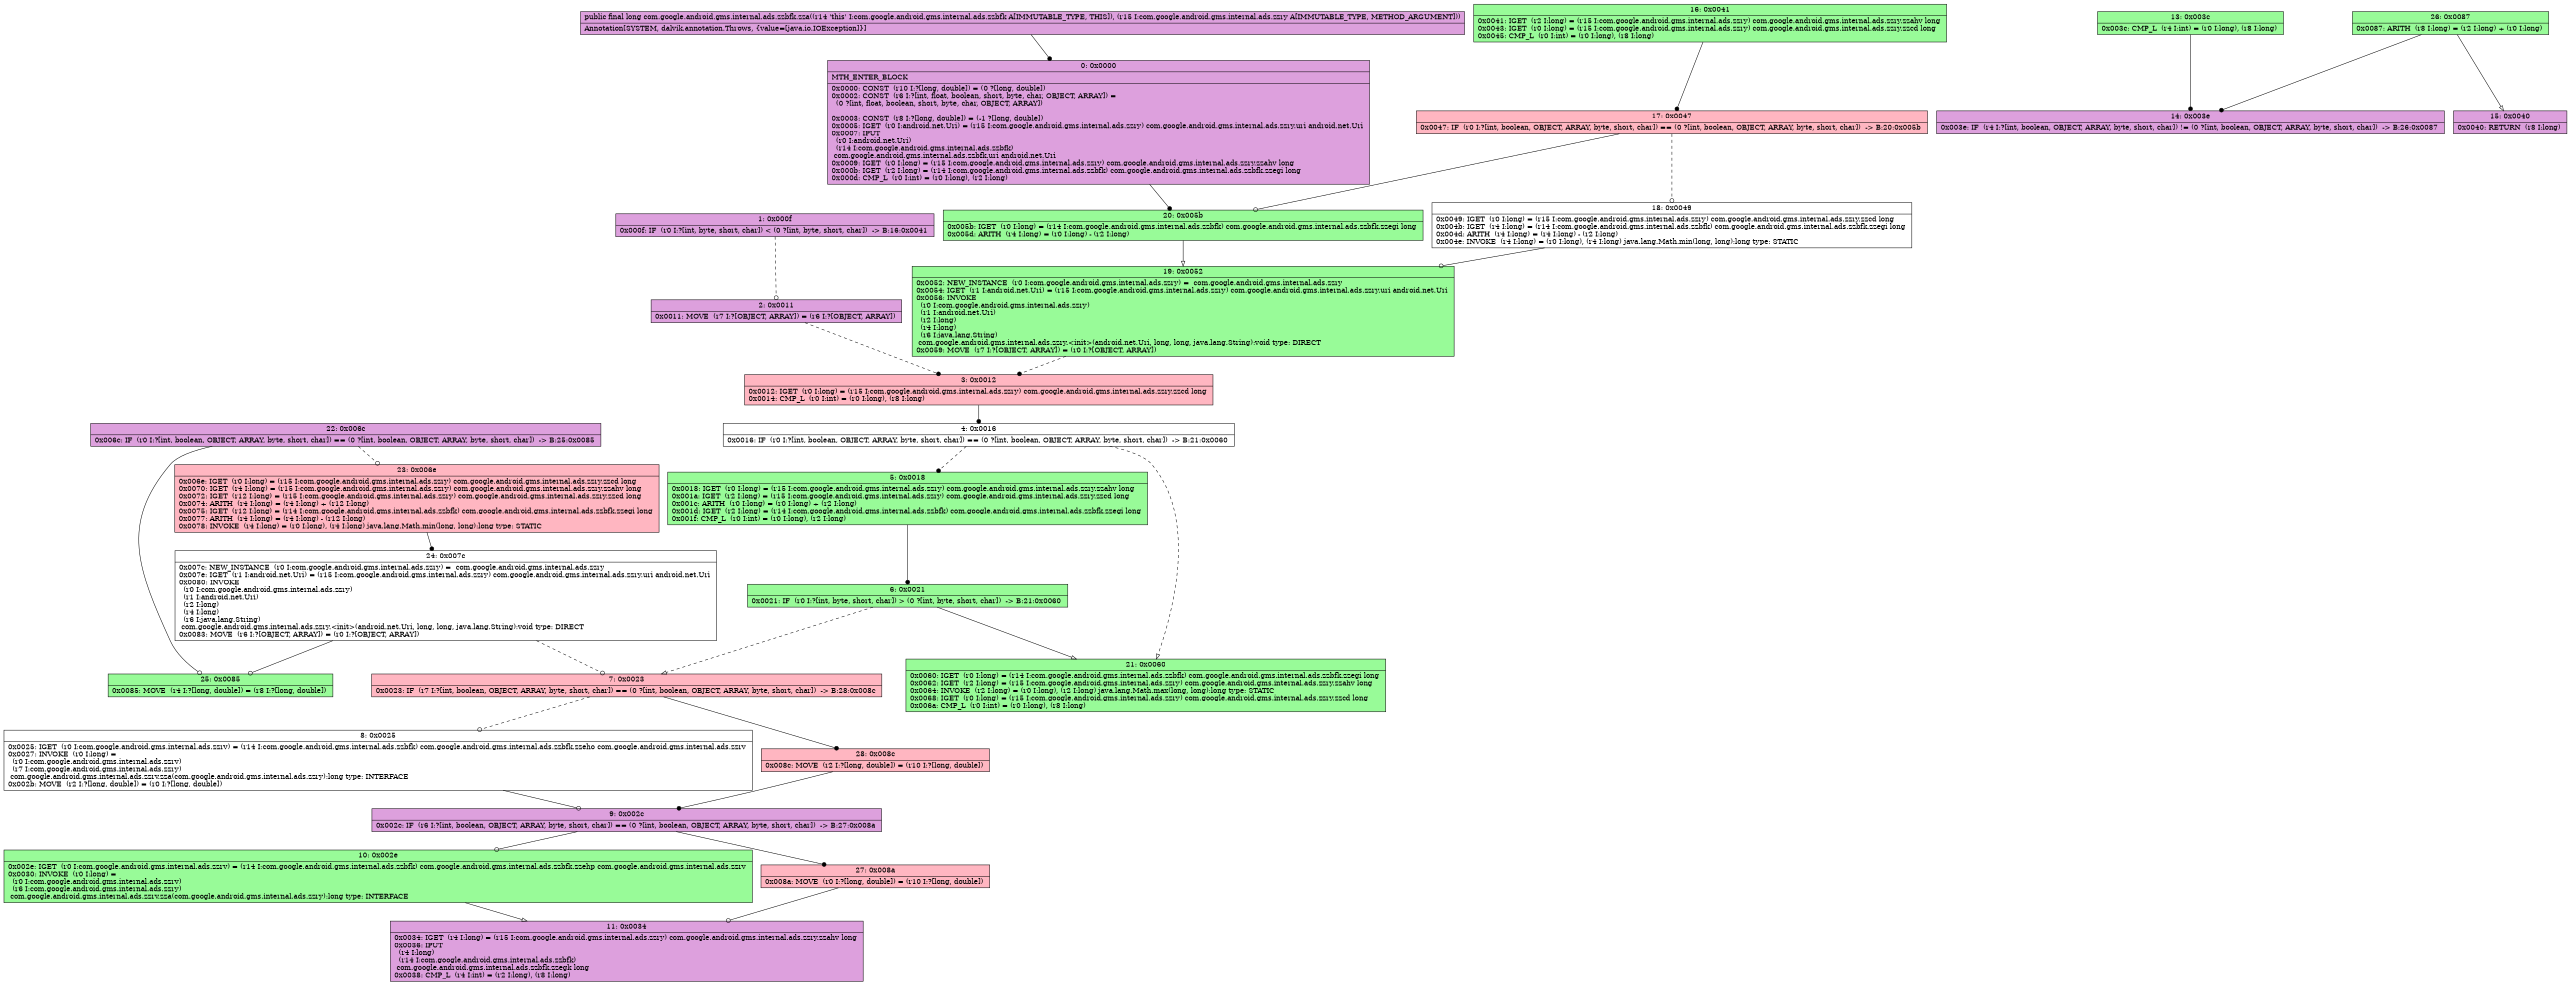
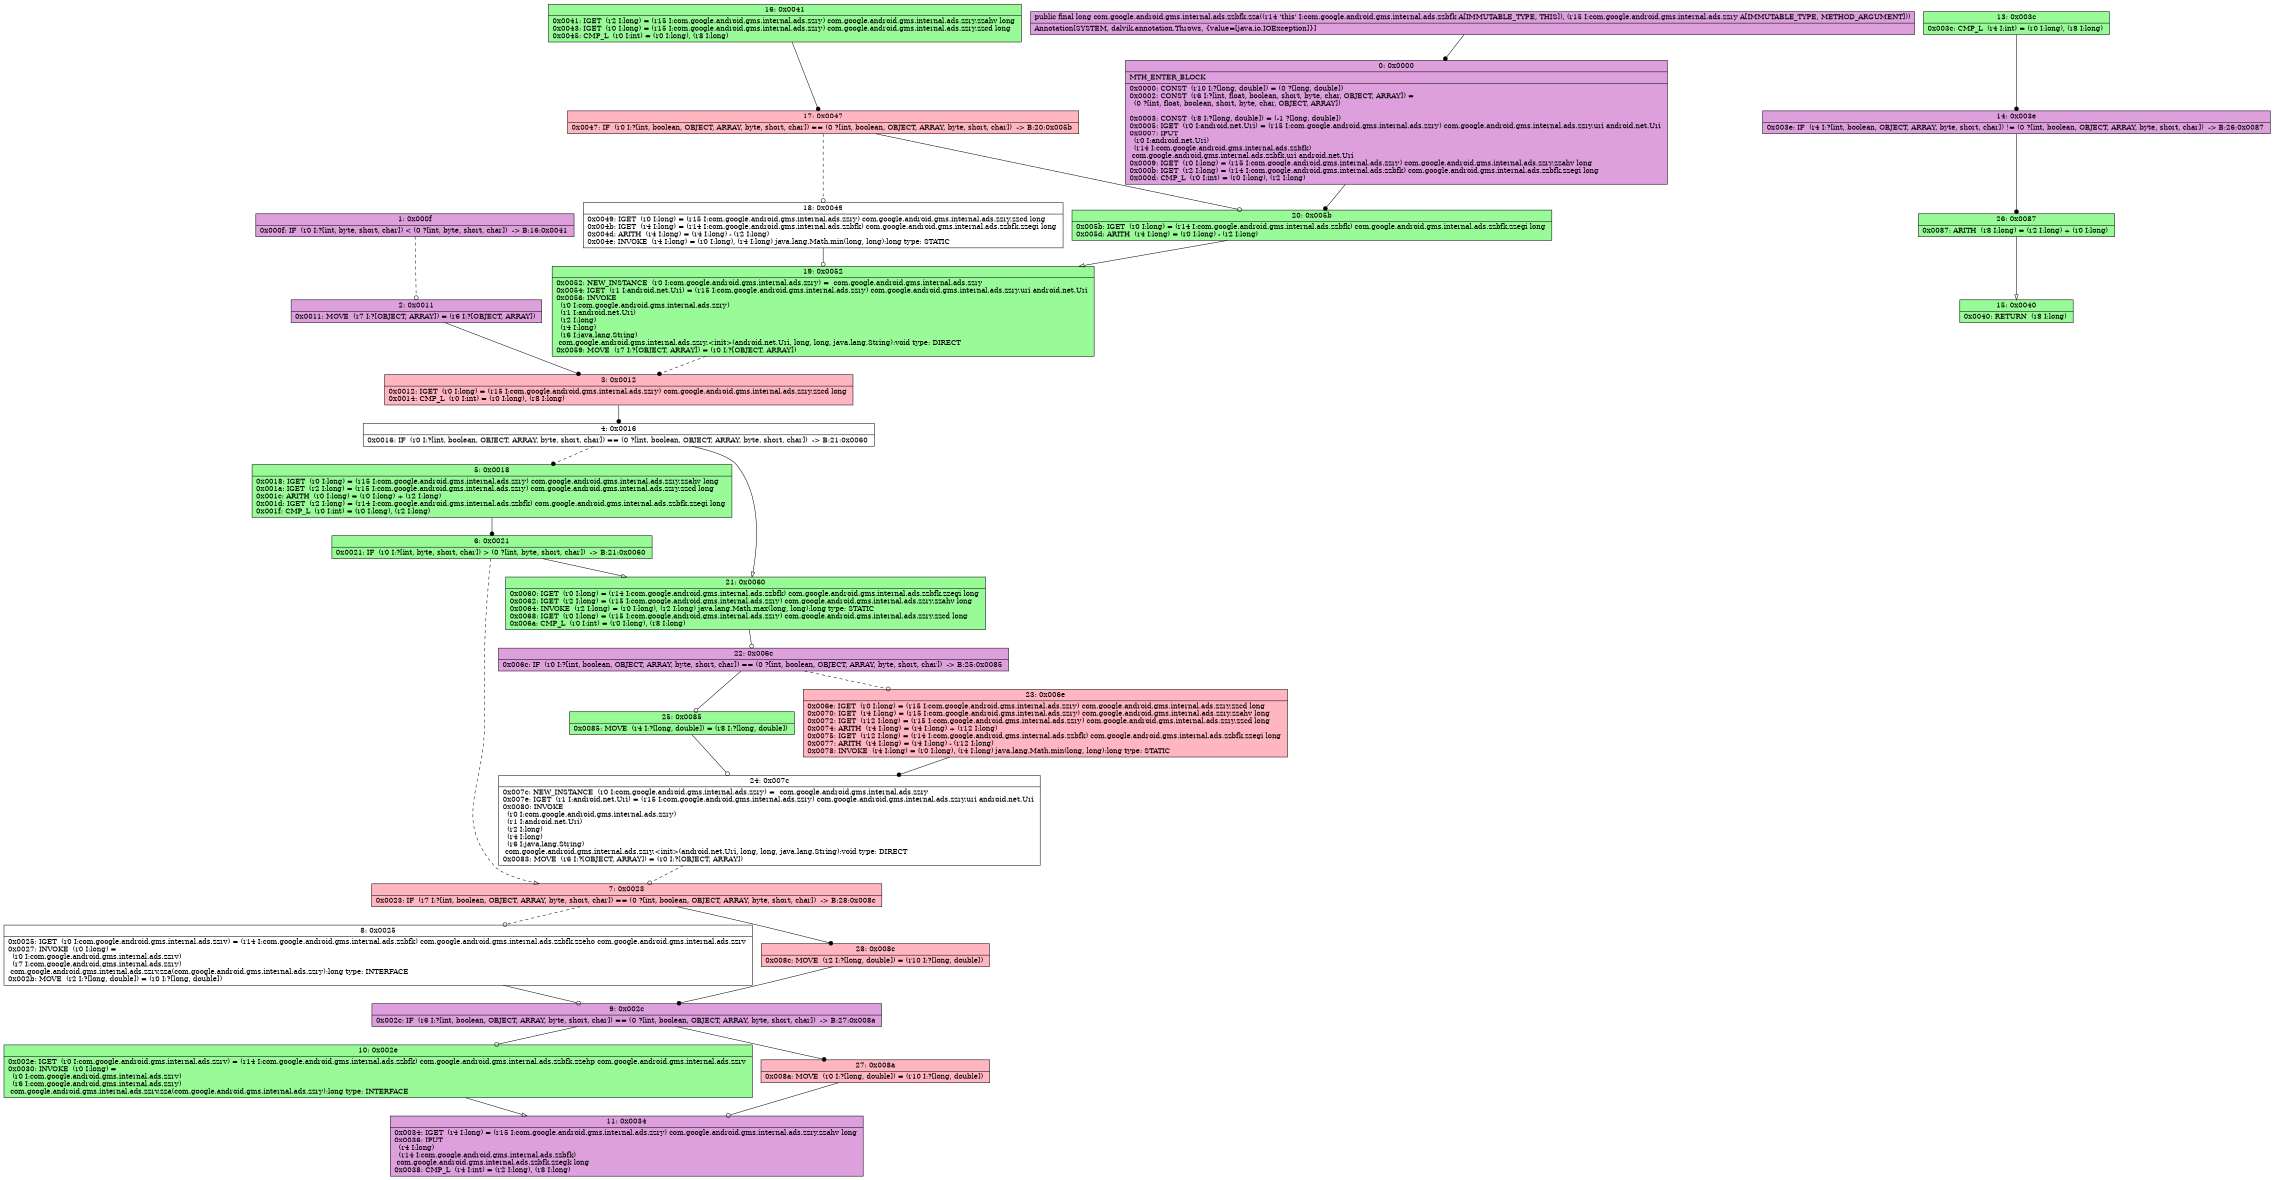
  digraph {
    node [fillcolor=palegreen shape=record style=filled]
    edge [arrowhead=dot]
    n1 [fillcolor=plum label="{0\:\ 0x0000|MTH_ENTER_BLOCK\l|0x0000: CONST  (r10 I:?[long, double]) = (0 ?[long, double]) \l0x0002: CONST  (r6 I:?[int, float, boolean, short, byte, char, OBJECT, ARRAY]) = \l  (0 ?[int, float, boolean, short, byte, char, OBJECT, ARRAY])\l \l0x0003: CONST  (r8 I:?[long, double]) = (\-1 ?[long, double]) \l0x0005: IGET  (r0 I:android.net.Uri) = (r15 I:com.google.android.gms.internal.ads.zzry) com.google.android.gms.internal.ads.zzry.uri android.net.Uri \l0x0007: IPUT  \l  (r0 I:android.net.Uri)\l  (r14 I:com.google.android.gms.internal.ads.zzbfk)\l com.google.android.gms.internal.ads.zzbfk.uri android.net.Uri \l0x0009: IGET  (r0 I:long) = (r15 I:com.google.android.gms.internal.ads.zzry) com.google.android.gms.internal.ads.zzry.zzahv long \l0x000b: IGET  (r2 I:long) = (r14 I:com.google.android.gms.internal.ads.zzbfk) com.google.android.gms.internal.ads.zzbfk.zzegi long \l0x000d: CMP_L  (r0 I:int) = (r0 I:long), (r2 I:long) \l}"]
    n2 [label="{20\:\ 0x005b|0x005b: IGET  (r0 I:long) = (r14 I:com.google.android.gms.internal.ads.zzbfk) com.google.android.gms.internal.ads.zzbfk.zzegi long \l0x005d: ARITH  (r4 I:long) = (r0 I:long) \- (r2 I:long) \l}"]
    n3 [fillcolor=plum label="{1\:\ 0x000f|0x000f: IF  (r0 I:?[int, byte, short, char]) \< (0 ?[int, byte, short, char])  \-\> B:16:0x0041 \l}"]
    n4 [fillcolor=plum label="{2\:\ 0x0011|0x0011: MOVE  (r7 I:?[OBJECT, ARRAY]) = (r6 I:?[OBJECT, ARRAY]) \l}"]
    n5 [fillcolor=lightpink label="{3\:\ 0x0012|0x0012: IGET  (r0 I:long) = (r15 I:com.google.android.gms.internal.ads.zzry) com.google.android.gms.internal.ads.zzry.zzcd long \l0x0014: CMP_L  (r0 I:int) = (r0 I:long), (r8 I:long) \l}"]
    n6 [label="{16\:\ 0x0041|0x0041: IGET  (r2 I:long) = (r15 I:com.google.android.gms.internal.ads.zzry) com.google.android.gms.internal.ads.zzry.zzahv long \l0x0043: IGET  (r0 I:long) = (r15 I:com.google.android.gms.internal.ads.zzry) com.google.android.gms.internal.ads.zzry.zzcd long \l0x0045: CMP_L  (r0 I:int) = (r0 I:long), (r8 I:long) \l}"]
    n7 [fillcolor=lightpink label="{17\:\ 0x0047|0x0047: IF  (r0 I:?[int, boolean, OBJECT, ARRAY, byte, short, char]) == (0 ?[int, boolean, OBJECT, ARRAY, byte, short, char])  \-\> B:20:0x005b \l}"]
    n8 [fillcolor=white label="{4\:\ 0x0016|0x0016: IF  (r0 I:?[int, boolean, OBJECT, ARRAY, byte, short, char]) == (0 ?[int, boolean, OBJECT, ARRAY, byte, short, char])  \-\> B:21:0x0060 \l}"]
    n9 [label="{5\:\ 0x0018|0x0018: IGET  (r0 I:long) = (r15 I:com.google.android.gms.internal.ads.zzry) com.google.android.gms.internal.ads.zzry.zzahv long \l0x001a: IGET  (r2 I:long) = (r15 I:com.google.android.gms.internal.ads.zzry) com.google.android.gms.internal.ads.zzry.zzcd long \l0x001c: ARITH  (r0 I:long) = (r0 I:long) + (r2 I:long) \l0x001d: IGET  (r2 I:long) = (r14 I:com.google.android.gms.internal.ads.zzbfk) com.google.android.gms.internal.ads.zzbfk.zzegi long \l0x001f: CMP_L  (r0 I:int) = (r0 I:long), (r2 I:long) \l}"]
    n10 [label="{21\:\ 0x0060|0x0060: IGET  (r0 I:long) = (r14 I:com.google.android.gms.internal.ads.zzbfk) com.google.android.gms.internal.ads.zzbfk.zzegi long \l0x0062: IGET  (r2 I:long) = (r15 I:com.google.android.gms.internal.ads.zzry) com.google.android.gms.internal.ads.zzry.zzahv long \l0x0064: INVOKE  (r2 I:long) = (r0 I:long), (r2 I:long) java.lang.Math.max(long, long):long type: STATIC \l0x0068: IGET  (r0 I:long) = (r15 I:com.google.android.gms.internal.ads.zzry) com.google.android.gms.internal.ads.zzry.zzcd long \l0x006a: CMP_L  (r0 I:int) = (r0 I:long), (r8 I:long) \l}"]
    n11 [label="{6\:\ 0x0021|0x0021: IF  (r0 I:?[int, byte, short, char]) \> (0 ?[int, byte, short, char])  \-\> B:21:0x0060 \l}"]
    n12 [fillcolor=plum label="{22\:\ 0x006c|0x006c: IF  (r0 I:?[int, boolean, OBJECT, ARRAY, byte, short, char]) == (0 ?[int, boolean, OBJECT, ARRAY, byte, short, char])  \-\> B:25:0x0085 \l}"]
    n13 [fillcolor=lightpink label="{7\:\ 0x0023|0x0023: IF  (r7 I:?[int, boolean, OBJECT, ARRAY, byte, short, char]) == (0 ?[int, boolean, OBJECT, ARRAY, byte, short, char])  \-\> B:28:0x008c \l}"]
    n14 [fillcolor=white label="{8\:\ 0x0025|0x0025: IGET  (r0 I:com.google.android.gms.internal.ads.zzrv) = (r14 I:com.google.android.gms.internal.ads.zzbfk) com.google.android.gms.internal.ads.zzbfk.zzeho com.google.android.gms.internal.ads.zzrv \l0x0027: INVOKE  (r0 I:long) = \l  (r0 I:com.google.android.gms.internal.ads.zzrv)\l  (r7 I:com.google.android.gms.internal.ads.zzry)\l com.google.android.gms.internal.ads.zzrv.zza(com.google.android.gms.internal.ads.zzry):long type: INTERFACE \l0x002b: MOVE  (r2 I:?[long, double]) = (r0 I:?[long, double]) \l}"]
    n15 [fillcolor=lightpink label="{28\:\ 0x008c|0x008c: MOVE  (r2 I:?[long, double]) = (r10 I:?[long, double]) \l}"]
    n16 [fillcolor=plum label="{9\:\ 0x002c|0x002c: IF  (r6 I:?[int, boolean, OBJECT, ARRAY, byte, short, char]) == (0 ?[int, boolean, OBJECT, ARRAY, byte, short, char])  \-\> B:27:0x008a \l}"]
    n17 [label="{10\:\ 0x002e|0x002e: IGET  (r0 I:com.google.android.gms.internal.ads.zzrv) = (r14 I:com.google.android.gms.internal.ads.zzbfk) com.google.android.gms.internal.ads.zzbfk.zzehp com.google.android.gms.internal.ads.zzrv \l0x0030: INVOKE  (r0 I:long) = \l  (r0 I:com.google.android.gms.internal.ads.zzrv)\l  (r6 I:com.google.android.gms.internal.ads.zzry)\l com.google.android.gms.internal.ads.zzrv.zza(com.google.android.gms.internal.ads.zzry):long type: INTERFACE \l}"]
    n18 [fillcolor=lightpink label="{27\:\ 0x008a|0x008a: MOVE  (r0 I:?[long, double]) = (r10 I:?[long, double]) \l}"]
    n19 [fillcolor=plum label="{11\:\ 0x0034|0x0034: IGET  (r4 I:long) = (r15 I:com.google.android.gms.internal.ads.zzry) com.google.android.gms.internal.ads.zzry.zzahv long \l0x0036: IPUT  \l  (r4 I:long)\l  (r14 I:com.google.android.gms.internal.ads.zzbfk)\l com.google.android.gms.internal.ads.zzbfk.zzegk long \l0x0038: CMP_L  (r4 I:int) = (r2 I:long), (r8 I:long) \l}"]
    n20 [label="{13\:\ 0x003c|0x003c: CMP_L  (r4 I:int) = (r0 I:long), (r8 I:long) \l}"]
    n21 [fillcolor=plum label="{14\:\ 0x003e|0x003e: IF  (r4 I:?[int, boolean, OBJECT, ARRAY, byte, short, char]) != (0 ?[int, boolean, OBJECT, ARRAY, byte, short, char])  \-\> B:26:0x0087 \l}"]
-   n22 [fillcolor=plum label="{15\:\ 0x0040|0x0040: RETURN  (r8 I:long) \l}"]
+   n22 [label="{15\:\ 0x0040|0x0040: RETURN  (r8 I:long) \l}"]
    n23 [label="{26\:\ 0x0087|0x0087: ARITH  (r8 I:long) = (r2 I:long) + (r0 I:long) \l}"]
    n24 [fillcolor=white label="{18\:\ 0x0049|0x0049: IGET  (r0 I:long) = (r15 I:com.google.android.gms.internal.ads.zzry) com.google.android.gms.internal.ads.zzry.zzcd long \l0x004b: IGET  (r4 I:long) = (r14 I:com.google.android.gms.internal.ads.zzbfk) com.google.android.gms.internal.ads.zzbfk.zzegi long \l0x004d: ARITH  (r4 I:long) = (r4 I:long) \- (r2 I:long) \l0x004e: INVOKE  (r4 I:long) = (r0 I:long), (r4 I:long) java.lang.Math.min(long, long):long type: STATIC \l}"]
    n25 [label="{19\:\ 0x0052|0x0052: NEW_INSTANCE  (r0 I:com.google.android.gms.internal.ads.zzry) =  com.google.android.gms.internal.ads.zzry \l0x0054: IGET  (r1 I:android.net.Uri) = (r15 I:com.google.android.gms.internal.ads.zzry) com.google.android.gms.internal.ads.zzry.uri android.net.Uri \l0x0056: INVOKE  \l  (r0 I:com.google.android.gms.internal.ads.zzry)\l  (r1 I:android.net.Uri)\l  (r2 I:long)\l  (r4 I:long)\l  (r6 I:java.lang.String)\l com.google.android.gms.internal.ads.zzry.\<init\>(android.net.Uri, long, long, java.lang.String):void type: DIRECT \l0x0059: MOVE  (r7 I:?[OBJECT, ARRAY]) = (r0 I:?[OBJECT, ARRAY]) \l}"]
    n26 [fillcolor=lightpink label="{23\:\ 0x006e|0x006e: IGET  (r0 I:long) = (r15 I:com.google.android.gms.internal.ads.zzry) com.google.android.gms.internal.ads.zzry.zzcd long \l0x0070: IGET  (r4 I:long) = (r15 I:com.google.android.gms.internal.ads.zzry) com.google.android.gms.internal.ads.zzry.zzahv long \l0x0072: IGET  (r12 I:long) = (r15 I:com.google.android.gms.internal.ads.zzry) com.google.android.gms.internal.ads.zzry.zzcd long \l0x0074: ARITH  (r4 I:long) = (r4 I:long) + (r12 I:long) \l0x0075: IGET  (r12 I:long) = (r14 I:com.google.android.gms.internal.ads.zzbfk) com.google.android.gms.internal.ads.zzbfk.zzegi long \l0x0077: ARITH  (r4 I:long) = (r4 I:long) \- (r12 I:long) \l0x0078: INVOKE  (r4 I:long) = (r0 I:long), (r4 I:long) java.lang.Math.min(long, long):long type: STATIC \l}"]
    n27 [label="{25\:\ 0x0085|0x0085: MOVE  (r4 I:?[long, double]) = (r8 I:?[long, double]) \l}"]
    n28 [fillcolor=white label="{24\:\ 0x007c|0x007c: NEW_INSTANCE  (r0 I:com.google.android.gms.internal.ads.zzry) =  com.google.android.gms.internal.ads.zzry \l0x007e: IGET  (r1 I:android.net.Uri) = (r15 I:com.google.android.gms.internal.ads.zzry) com.google.android.gms.internal.ads.zzry.uri android.net.Uri \l0x0080: INVOKE  \l  (r0 I:com.google.android.gms.internal.ads.zzry)\l  (r1 I:android.net.Uri)\l  (r2 I:long)\l  (r4 I:long)\l  (r6 I:java.lang.String)\l com.google.android.gms.internal.ads.zzry.\<init\>(android.net.Uri, long, long, java.lang.String):void type: DIRECT \l0x0083: MOVE  (r6 I:?[OBJECT, ARRAY]) = (r0 I:?[OBJECT, ARRAY]) \l}"]
    n29 [fillcolor=plum label="{public final long com.google.android.gms.internal.ads.zzbfk.zza((r14 'this' I:com.google.android.gms.internal.ads.zzbfk A[IMMUTABLE_TYPE, THIS]), (r15 I:com.google.android.gms.internal.ads.zzry A[IMMUTABLE_TYPE, METHOD_ARGUMENT]))  | Annotation[SYSTEM, dalvik.annotation.Throws, \{value=[java.io.IOException]\}]\l}"]
    n1 -> n2
    n2 -> n25 [arrowhead=onormal]
    n3 -> n4 [arrowhead=odot style=dashed]
-   n4 -> n5 [style=dashed]
+   n4 -> n5
    n5 -> n8
    n6 -> n7
    n7 -> n2 [arrowhead=odot]
    n7 -> n24 [arrowhead=odot style=dashed]
    n8 -> n9 [style=dashed]
-   n8 -> n10 [arrowhead=onormal style=dashed]
+   n8 -> n10 [arrowhead=onormal]
    n9 -> n11
+   n10 -> n12 [arrowhead=odot]
    n11 -> n10 [arrowhead=onormal]
    n11 -> n13 [arrowhead=onormal style=dashed]
    n12 -> n26 [arrowhead=odot style=dashed]
    n12 -> n27 [arrowhead=odot]
    n13 -> n14 [arrowhead=odot style=dashed]
    n13 -> n15
    n14 -> n16 [arrowhead=odot]
    n15 -> n16
    n16 -> n17 [arrowhead=odot style=solid]
    n16 -> n18
    n17 -> n19 [arrowhead=onormal]
    n18 -> n19 [arrowhead=odot]
    n20 -> n21
-   n23 -> n21
+   n21 -> n23
    n23 -> n22 [arrowhead=onormal]
    n24 -> n25 [arrowhead=odot]
    n25 -> n5 [style=dashed]
    n26 -> n28
-   n28 -> n27 [arrowhead=odot]
+   n27 -> n28 [arrowhead=odot]
    n28 -> n13 [arrowhead=odot style=dashed]
    n29 -> n1
  }
